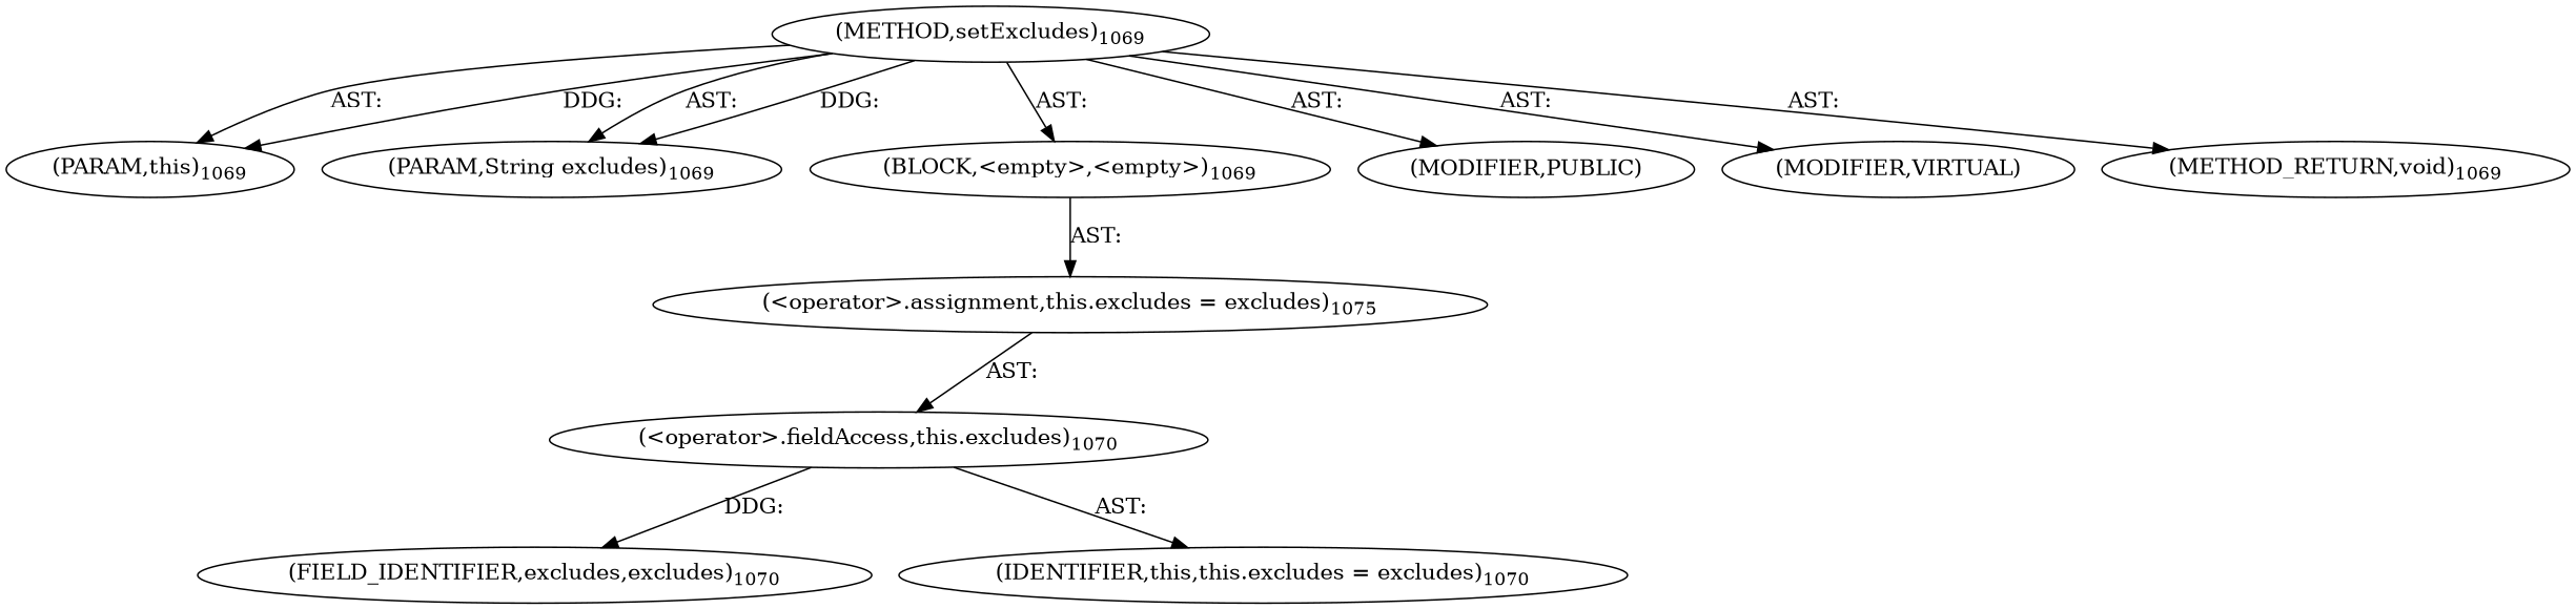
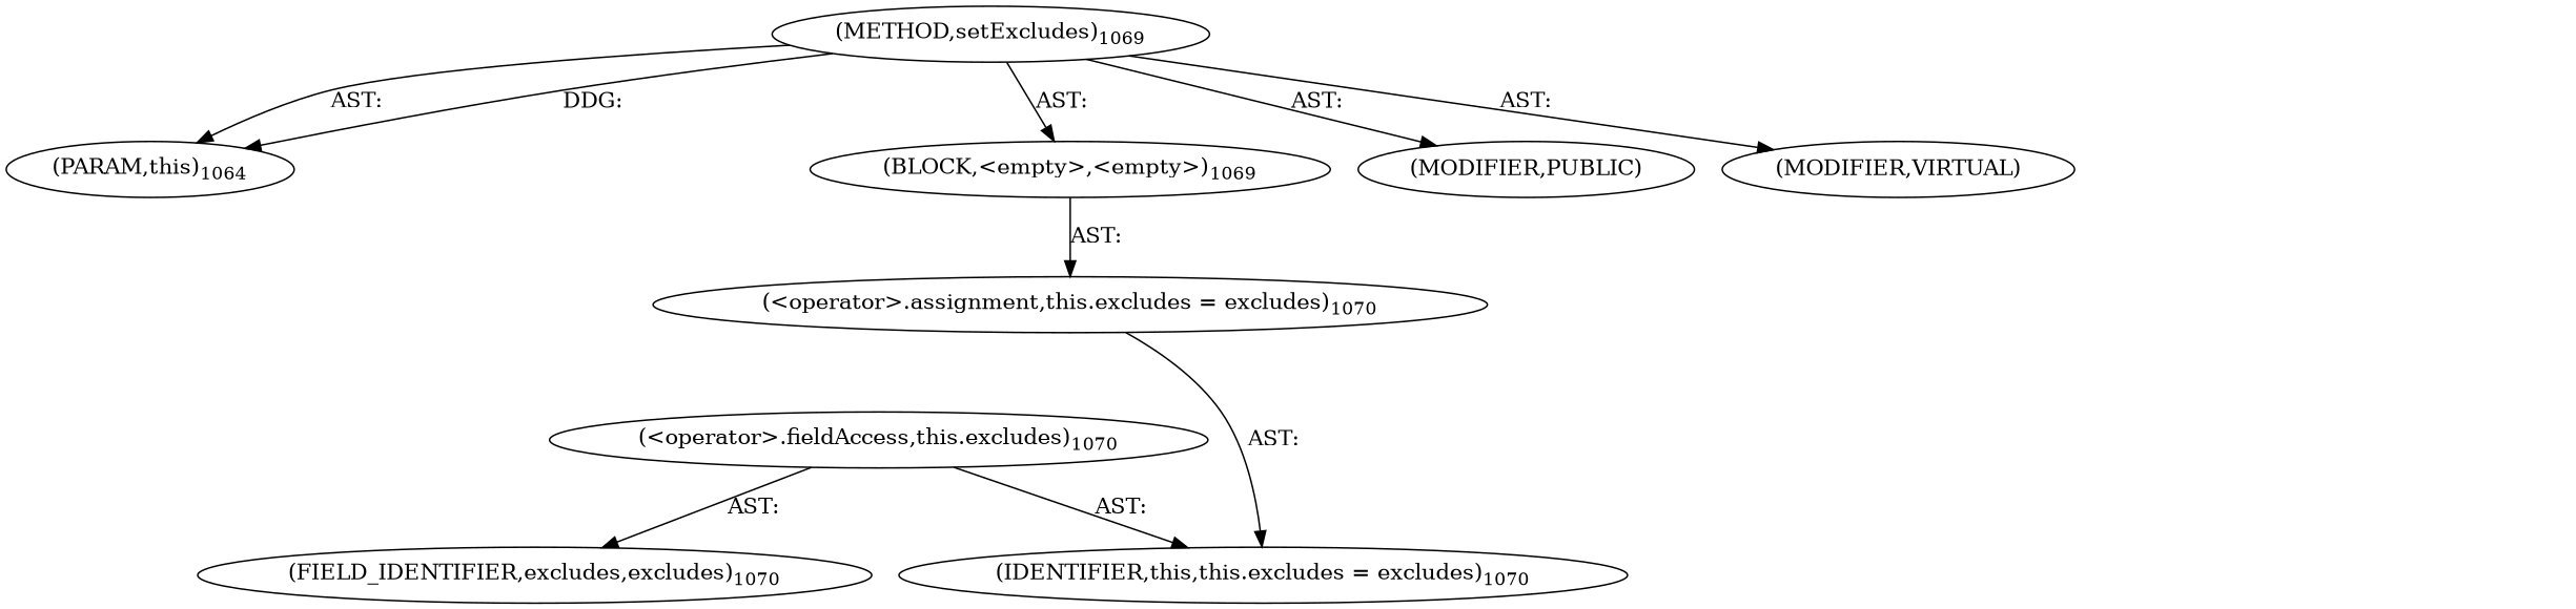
  digraph {
    n1 [label=<(METHOD,setExcludes)<SUB>1069</SUB>>]
-   n2 [label=<(PARAM,this)<SUB>1069</SUB>>]
-   n3 [label=<(PARAM,String excludes)<SUB>1069</SUB>>]
+   n2 [label=<(PARAM,this)<SUB>1064</SUB>>]
    n4 [label=<(BLOCK,&lt;empty&gt;,&lt;empty&gt;)<SUB>1069</SUB>>]
    n5 [label=<(MODIFIER,PUBLIC)>]
    n6 [label=<(MODIFIER,VIRTUAL)>]
-   n7 [label=<(METHOD_RETURN,void)<SUB>1069</SUB>>]
-   n8 [label=<(&lt;operator&gt;.assignment,this.excludes = excludes)<SUB>1075</SUB>>]
+   n8 [label=<(&lt;operator&gt;.assignment,this.excludes = excludes)<SUB>1070</SUB>>]
    n9 [label=<(&lt;operator&gt;.fieldAccess,this.excludes)<SUB>1070</SUB>>]
    n10 [label=<(IDENTIFIER,this,this.excludes = excludes)<SUB>1070</SUB>>]
    n11 [label=<(FIELD_IDENTIFIER,excludes,excludes)<SUB>1070</SUB>>]
    n1 -> n2 [label="AST: "]
    n1 -> n2 [label="DDG: "]
-   n1 -> n3 [label="AST: "]
-   n1 -> n3 [label="DDG: "]
    n1 -> n4 [label="AST: "]
    n1 -> n5 [label="AST: "]
    n1 -> n6 [label="AST: "]
-   n1 -> n7 [label="AST: "]
    n4 -> n8 [label="AST: "]
-   n8 -> n9 [label="AST: "]
+   n8 -> n10 [label="AST: "]
    n9 -> n10 [label="AST: "]
-   n9 -> n11 [label="DDG: "]
+   n9 -> n11 [label="AST: "]
  }
